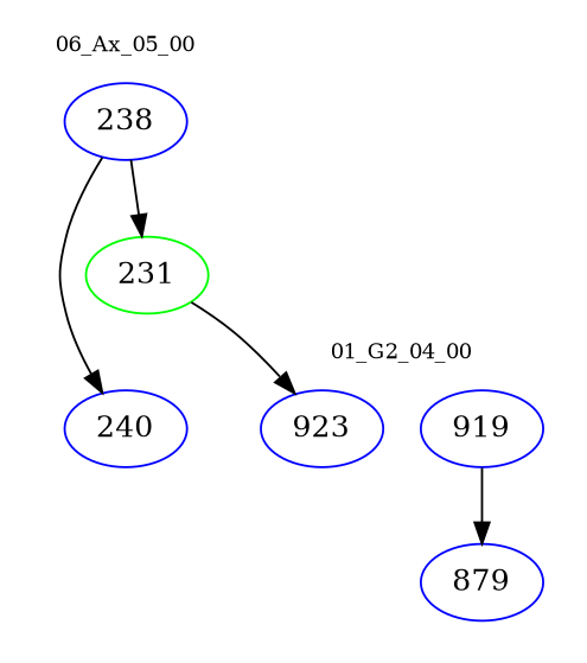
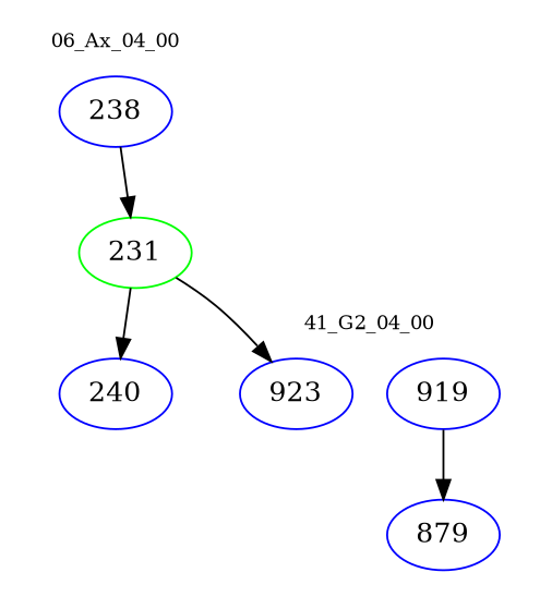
  digraph {
    node [color=blue]
    edge [color=black]
    n1 [label=238]
    n2 [color=green label=231]
    n3 [label=240]
    n4 [label=919]
    n5 [label=879]
    n6 [label=923]
    subgraph cluster_1 {
      color=white
      fontsize=10
-     label="06_Ax_05_00"
+     label="06_Ax_04_00"
      n1
      n2
      n3
    }
    subgraph cluster_2 {
      color=white
      fontsize=10
-     label="01_G2_04_00"
+     label="41_G2_04_00"
      n4
      n5
      n6
    }
    n1 -> n2
-   n1 -> n3
+   n2 -> n3
    n2 -> n6
    n4 -> n5
  }
